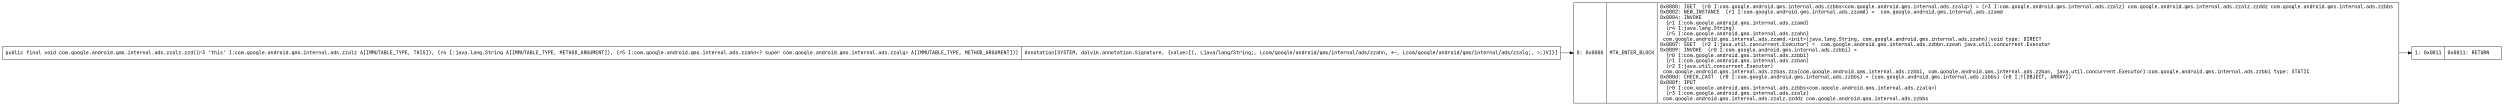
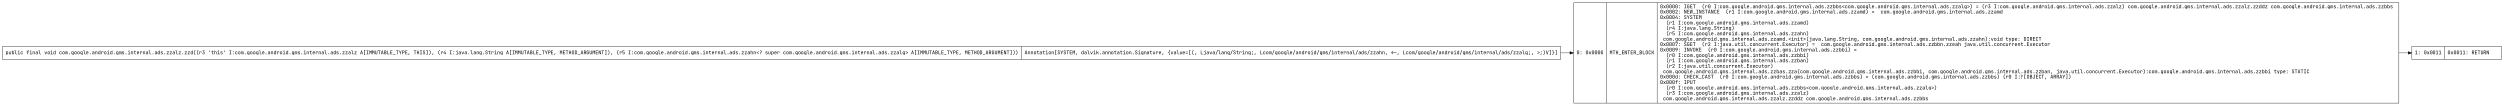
  digraph {
    rankdir=LR
    fontname="JetBrains Mono"
    node [shape=record fontname="JetBrains Mono"]
    edge [fontname="JetBrains Mono"]
-   n1 [label="{0\:\ 0x0000|MTH_ENTER_BLOCK\l|0x0000: IGET  (r0 I:com.google.android.gms.internal.ads.zzbbs\<com.google.android.gms.internal.ads.zzalg\>) = (r3 I:com.google.android.gms.internal.ads.zzalz) com.google.android.gms.internal.ads.zzalz.zzddz com.google.android.gms.internal.ads.zzbbs \l0x0002: NEW_INSTANCE  (r1 I:com.google.android.gms.internal.ads.zzamd) =  com.google.android.gms.internal.ads.zzamd \l0x0004: INVOKE  \l  (r1 I:com.google.android.gms.internal.ads.zzamd)\l  (r4 I:java.lang.String)\l  (r5 I:com.google.android.gms.internal.ads.zzahn)\l com.google.android.gms.internal.ads.zzamd.\<init\>(java.lang.String, com.google.android.gms.internal.ads.zzahn):void type: DIRECT \l0x0007: SGET  (r2 I:java.util.concurrent.Executor) =  com.google.android.gms.internal.ads.zzbbn.zzeah java.util.concurrent.Executor \l0x0009: INVOKE  (r0 I:com.google.android.gms.internal.ads.zzbbi) = \l  (r0 I:com.google.android.gms.internal.ads.zzbbi)\l  (r1 I:com.google.android.gms.internal.ads.zzban)\l  (r2 I:java.util.concurrent.Executor)\l com.google.android.gms.internal.ads.zzbas.zza(com.google.android.gms.internal.ads.zzbbi, com.google.android.gms.internal.ads.zzban, java.util.concurrent.Executor):com.google.android.gms.internal.ads.zzbbi type: STATIC \l0x000d: CHECK_CAST  (r0 I:com.google.android.gms.internal.ads.zzbbs) = (com.google.android.gms.internal.ads.zzbbs) (r0 I:?[OBJECT, ARRAY]) \l0x000f: IPUT  \l  (r0 I:com.google.android.gms.internal.ads.zzbbs\<com.google.android.gms.internal.ads.zzalg\>)\l  (r3 I:com.google.android.gms.internal.ads.zzalz)\l com.google.android.gms.internal.ads.zzalz.zzddz com.google.android.gms.internal.ads.zzbbs \l}"]
+   n1 [label="{0\:\ 0x0000|MTH_ENTER_BLOCK\l|0x0000: IGET  (r0 I:com.google.android.gms.internal.ads.zzbbs\<com.google.android.gms.internal.ads.zzalg\>) = (r3 I:com.google.android.gms.internal.ads.zzalz) com.google.android.gms.internal.ads.zzalz.zzddz com.google.android.gms.internal.ads.zzbbs \l0x0002: NEW_INSTANCE  (r1 I:com.google.android.gms.internal.ads.zzamd) =  com.google.android.gms.internal.ads.zzamd \l0x0004: SYSTEM  \l  (r1 I:com.google.android.gms.internal.ads.zzamd)\l  (r4 I:java.lang.String)\l  (r5 I:com.google.android.gms.internal.ads.zzahn)\l com.google.android.gms.internal.ads.zzamd.\<init\>(java.lang.String, com.google.android.gms.internal.ads.zzahn):void type: DIRECT \l0x0007: SGET  (r2 I:java.util.concurrent.Executor) =  com.google.android.gms.internal.ads.zzbbn.zzeah java.util.concurrent.Executor \l0x0009: INVOKE  (r0 I:com.google.android.gms.internal.ads.zzbbi) = \l  (r0 I:com.google.android.gms.internal.ads.zzbbi)\l  (r1 I:com.google.android.gms.internal.ads.zzban)\l  (r2 I:java.util.concurrent.Executor)\l com.google.android.gms.internal.ads.zzbas.zza(com.google.android.gms.internal.ads.zzbbi, com.google.android.gms.internal.ads.zzban, java.util.concurrent.Executor):com.google.android.gms.internal.ads.zzbbi type: STATIC \l0x000d: CHECK_CAST  (r0 I:com.google.android.gms.internal.ads.zzbbs) = (com.google.android.gms.internal.ads.zzbbs) (r0 I:?[OBJECT, ARRAY]) \l0x000f: IPUT  \l  (r0 I:com.google.android.gms.internal.ads.zzbbs\<com.google.android.gms.internal.ads.zzalg\>)\l  (r3 I:com.google.android.gms.internal.ads.zzalz)\l com.google.android.gms.internal.ads.zzalz.zzddz com.google.android.gms.internal.ads.zzbbs \l}"]
    n2 [label="{1\:\ 0x0011|0x0011: RETURN   \l}"]
    n3 [label="{public final void com.google.android.gms.internal.ads.zzalz.zzd((r3 'this' I:com.google.android.gms.internal.ads.zzalz A[IMMUTABLE_TYPE, THIS]), (r4 I:java.lang.String A[IMMUTABLE_TYPE, METHOD_ARGUMENT]), (r5 I:com.google.android.gms.internal.ads.zzahn\<? super com.google.android.gms.internal.ads.zzalg\> A[IMMUTABLE_TYPE, METHOD_ARGUMENT]))  | Annotation[SYSTEM, dalvik.annotation.Signature, \{value=[(, Ljava\/lang\/String;, Lcom\/google\/android\/gms\/internal\/ads\/zzahn, \<\-, Lcom\/google\/android\/gms\/internal\/ads\/zzalg;, \>;)V]\}]\l}"]
    n1 -> n2
    n3 -> n1
  }
